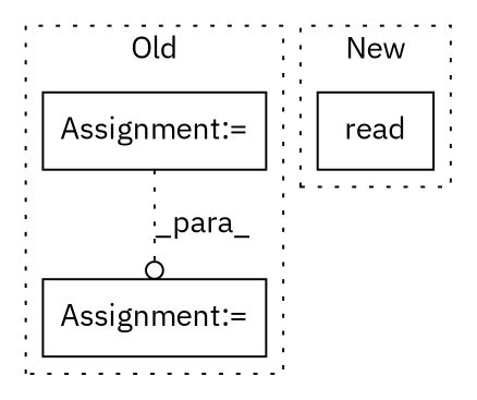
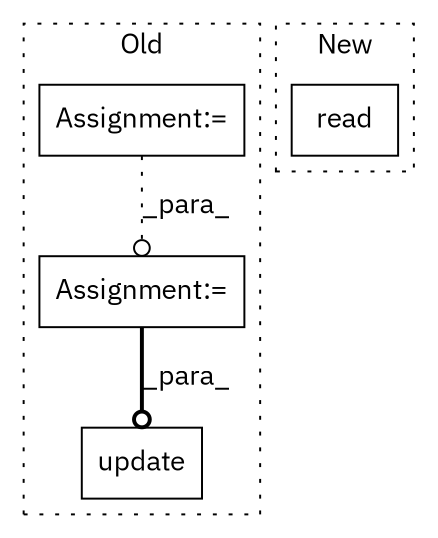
  digraph {
    fontname="IBM Plex Sans"
    node [a=32 shape=box fontname="IBM Plex Sans"]
    edge [arrowhead=odot fontname="IBM Plex Sans"]
+   n1 [l="7,1" label=update s="1830,1849"]
    n2 [a=7 l=1 label="Assignment:=" s=1796]
    n3 [a=7 l=4 label="Assignment:=" s=1577]
    n4 [l=6 label=read s=1782]
    subgraph cluster_1 {
      label=Old
      style=dotted
+     n1
      n2
      n3
    }
    subgraph cluster_2 {
      label=New
      style=dotted
      n4
    }
+   n2 -> n1 [label=_para_ style=bold]
    n3 -> n2 [label=_para_ style=dotted]
  }
